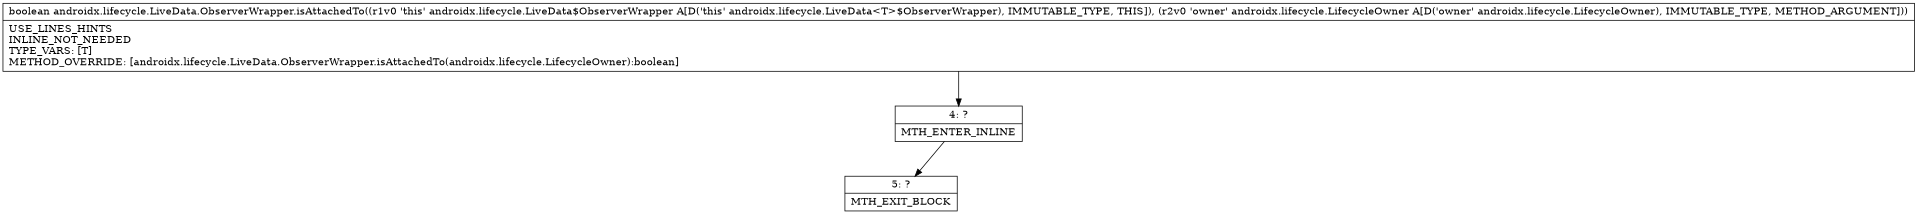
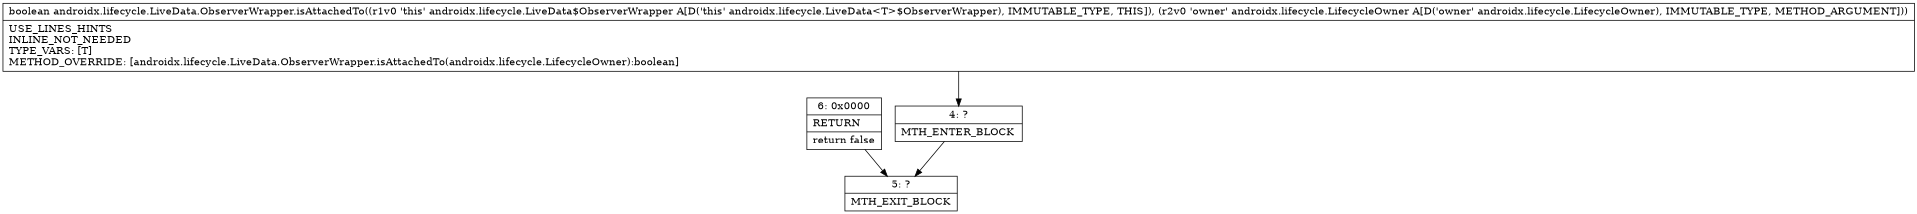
  digraph {
    node [shape=record]
-   n1 [label="{4\:\ ?|MTH_ENTER_INLINE\l}"]
+   n1 [label="{4\:\ ?|MTH_ENTER_BLOCK\l}"]
    n2 [label="{5\:\ ?|MTH_EXIT_BLOCK\l}"]
+   n3 [label="{6\:\ 0x0000|RETURN\l|return false\l}"]
    n4 [label="{boolean androidx.lifecycle.LiveData.ObserverWrapper.isAttachedTo((r1v0 'this' androidx.lifecycle.LiveData$ObserverWrapper A[D('this' androidx.lifecycle.LiveData\<T\>$ObserverWrapper), IMMUTABLE_TYPE, THIS]), (r2v0 'owner' androidx.lifecycle.LifecycleOwner A[D('owner' androidx.lifecycle.LifecycleOwner), IMMUTABLE_TYPE, METHOD_ARGUMENT]))  | USE_LINES_HINTS\lINLINE_NOT_NEEDED\lTYPE_VARS: [T]\lMETHOD_OVERRIDE: [androidx.lifecycle.LiveData.ObserverWrapper.isAttachedTo(androidx.lifecycle.LifecycleOwner):boolean]\l}"]
    n1 -> n2
+   n3 -> n2
    n4 -> n1
  }
